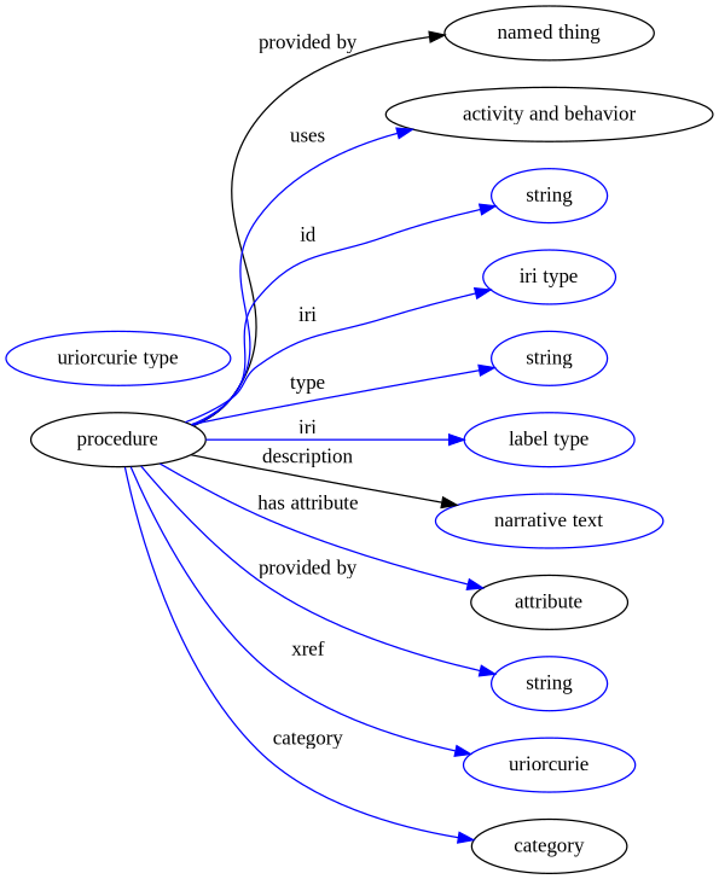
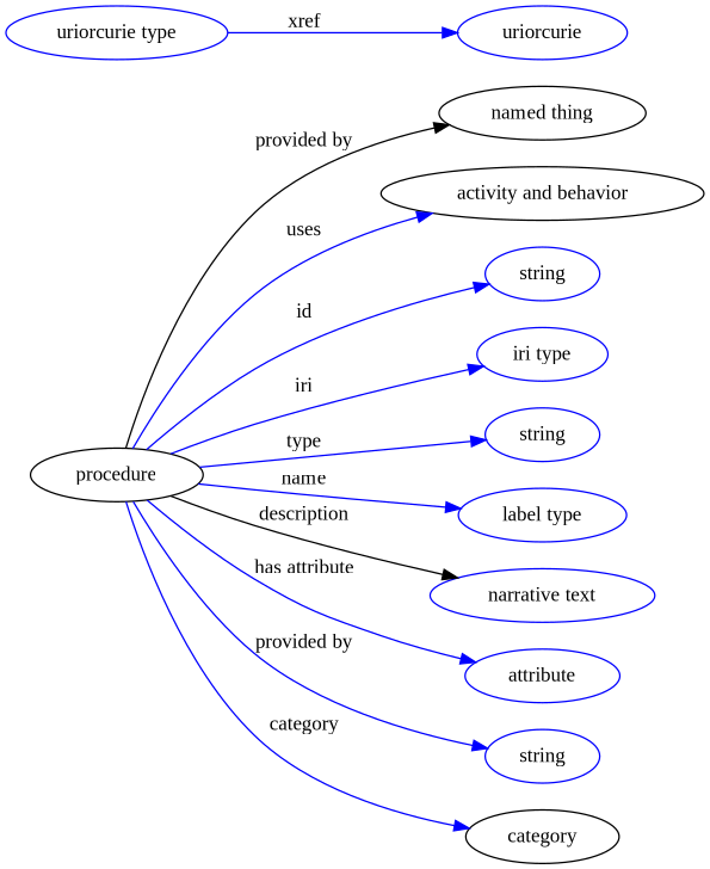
  digraph {
    fontname="Liberation Serif"
    rankdir=LR
    node [fontname="Liberation Serif" color=blue]
    edge [fontname="Liberation Serif" color=blue style=solid]
    n1 [height=0.5 label=procedure width=1.6068 color=""]
    "named thing" [height=0.5 width=1.9318 color=""]
    "activity and behavior" [height=0.5 width=3.015 color=""]
    n4 [height=0.5 label=string width=1.0652]
    n5 [height=0.5 label="iri type" width=1.2277]
    n6 [height=0.5 label=string width=1.0652]
    n7 [height=0.5 label="label type" width=1.5707]
    n8 [height=0.5 label="narrative text" width=2.0943]
-   n9 [color=black height=0.5 label=attribute width=1.4443]
+   n9 [height=0.5 label=attribute width=1.4443]
    n10 [height=0.5 label=string width=1.0652]
    n11 [height=0.5 label=uriorcurie width=1.5887]
    category [height=0.5 width=1.4263 color=""]
    n13 [height=0.5 label="uriorcurie type" width=2.0762]
    n1 -> "named thing" [label="provided by" color="" style=""]
    n1 -> "activity and behavior" [label=uses style=""]
    n1 -> n4 [label=id]
    n1 -> n5 [label=iri]
    n1 -> n6 [label=type]
-   n1 -> n7 [label=iri]
+   n1 -> n7 [label=name]
    n1 -> n8 [color=black label=description]
    n1 -> n9 [label="has attribute"]
    n1 -> n10 [label="provided by"]
-   n1 -> n11 [label=xref]
+   n13 -> n11 [label=xref]
    n1 -> category [label=category]
  }
